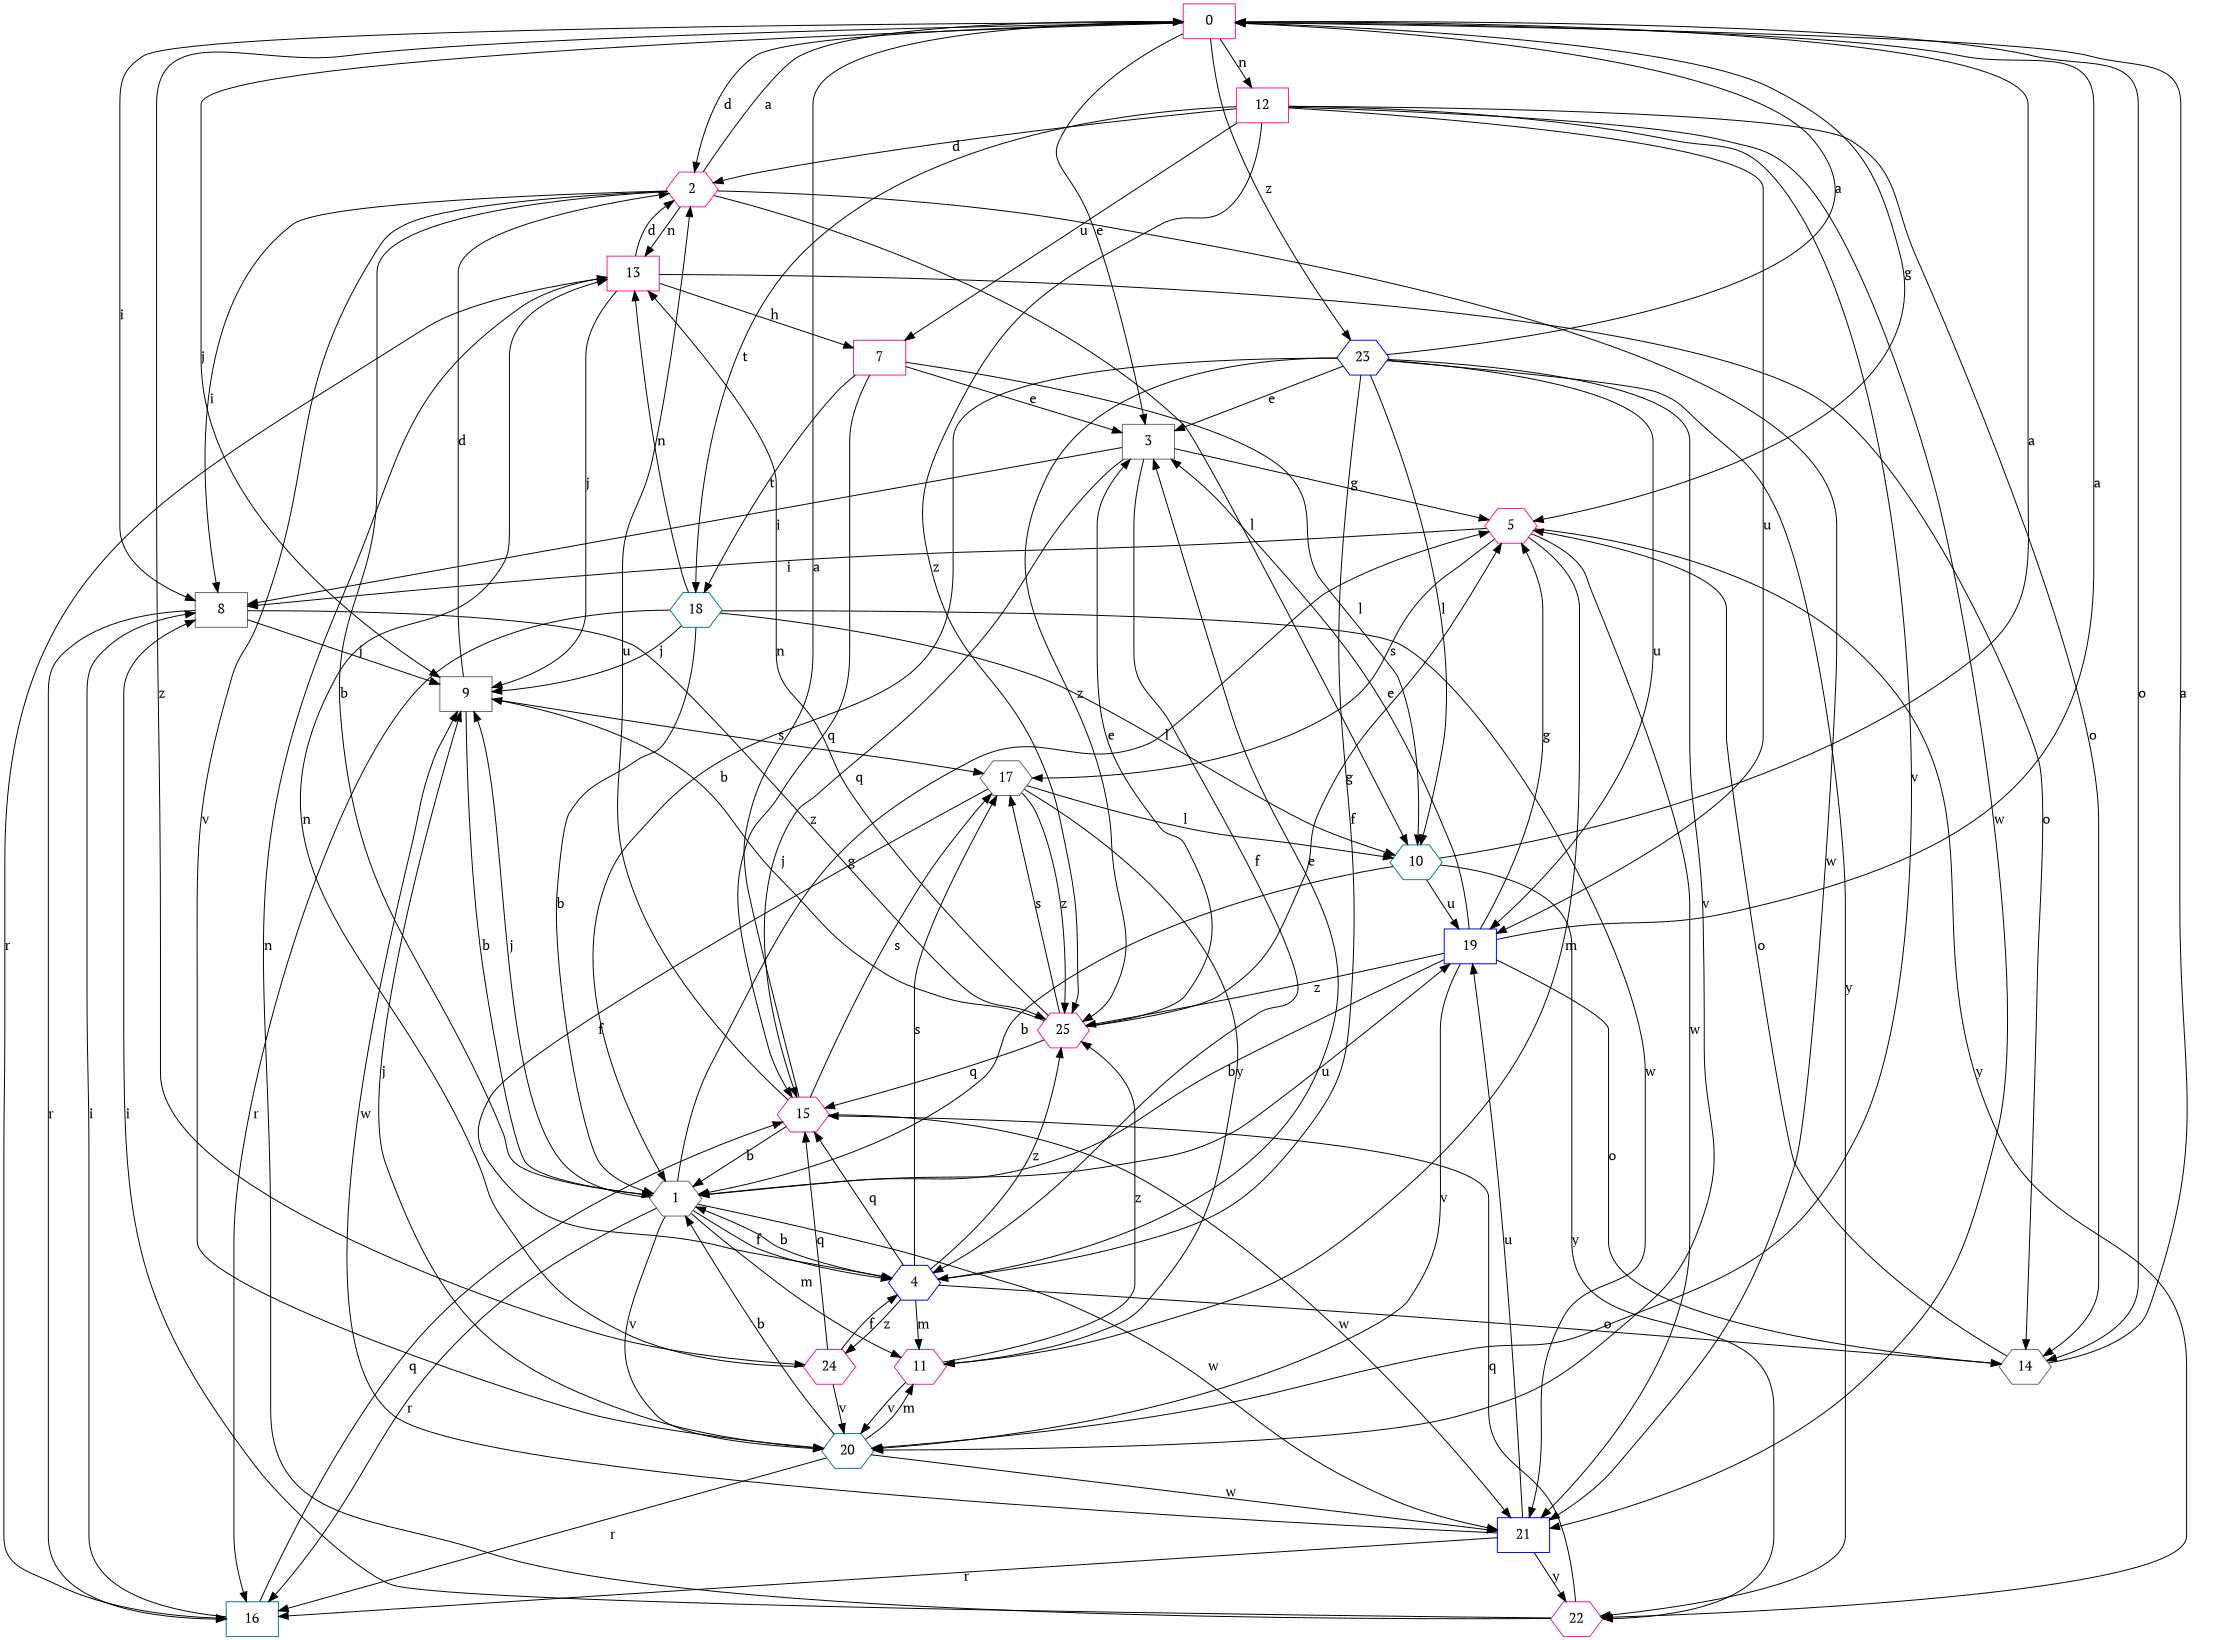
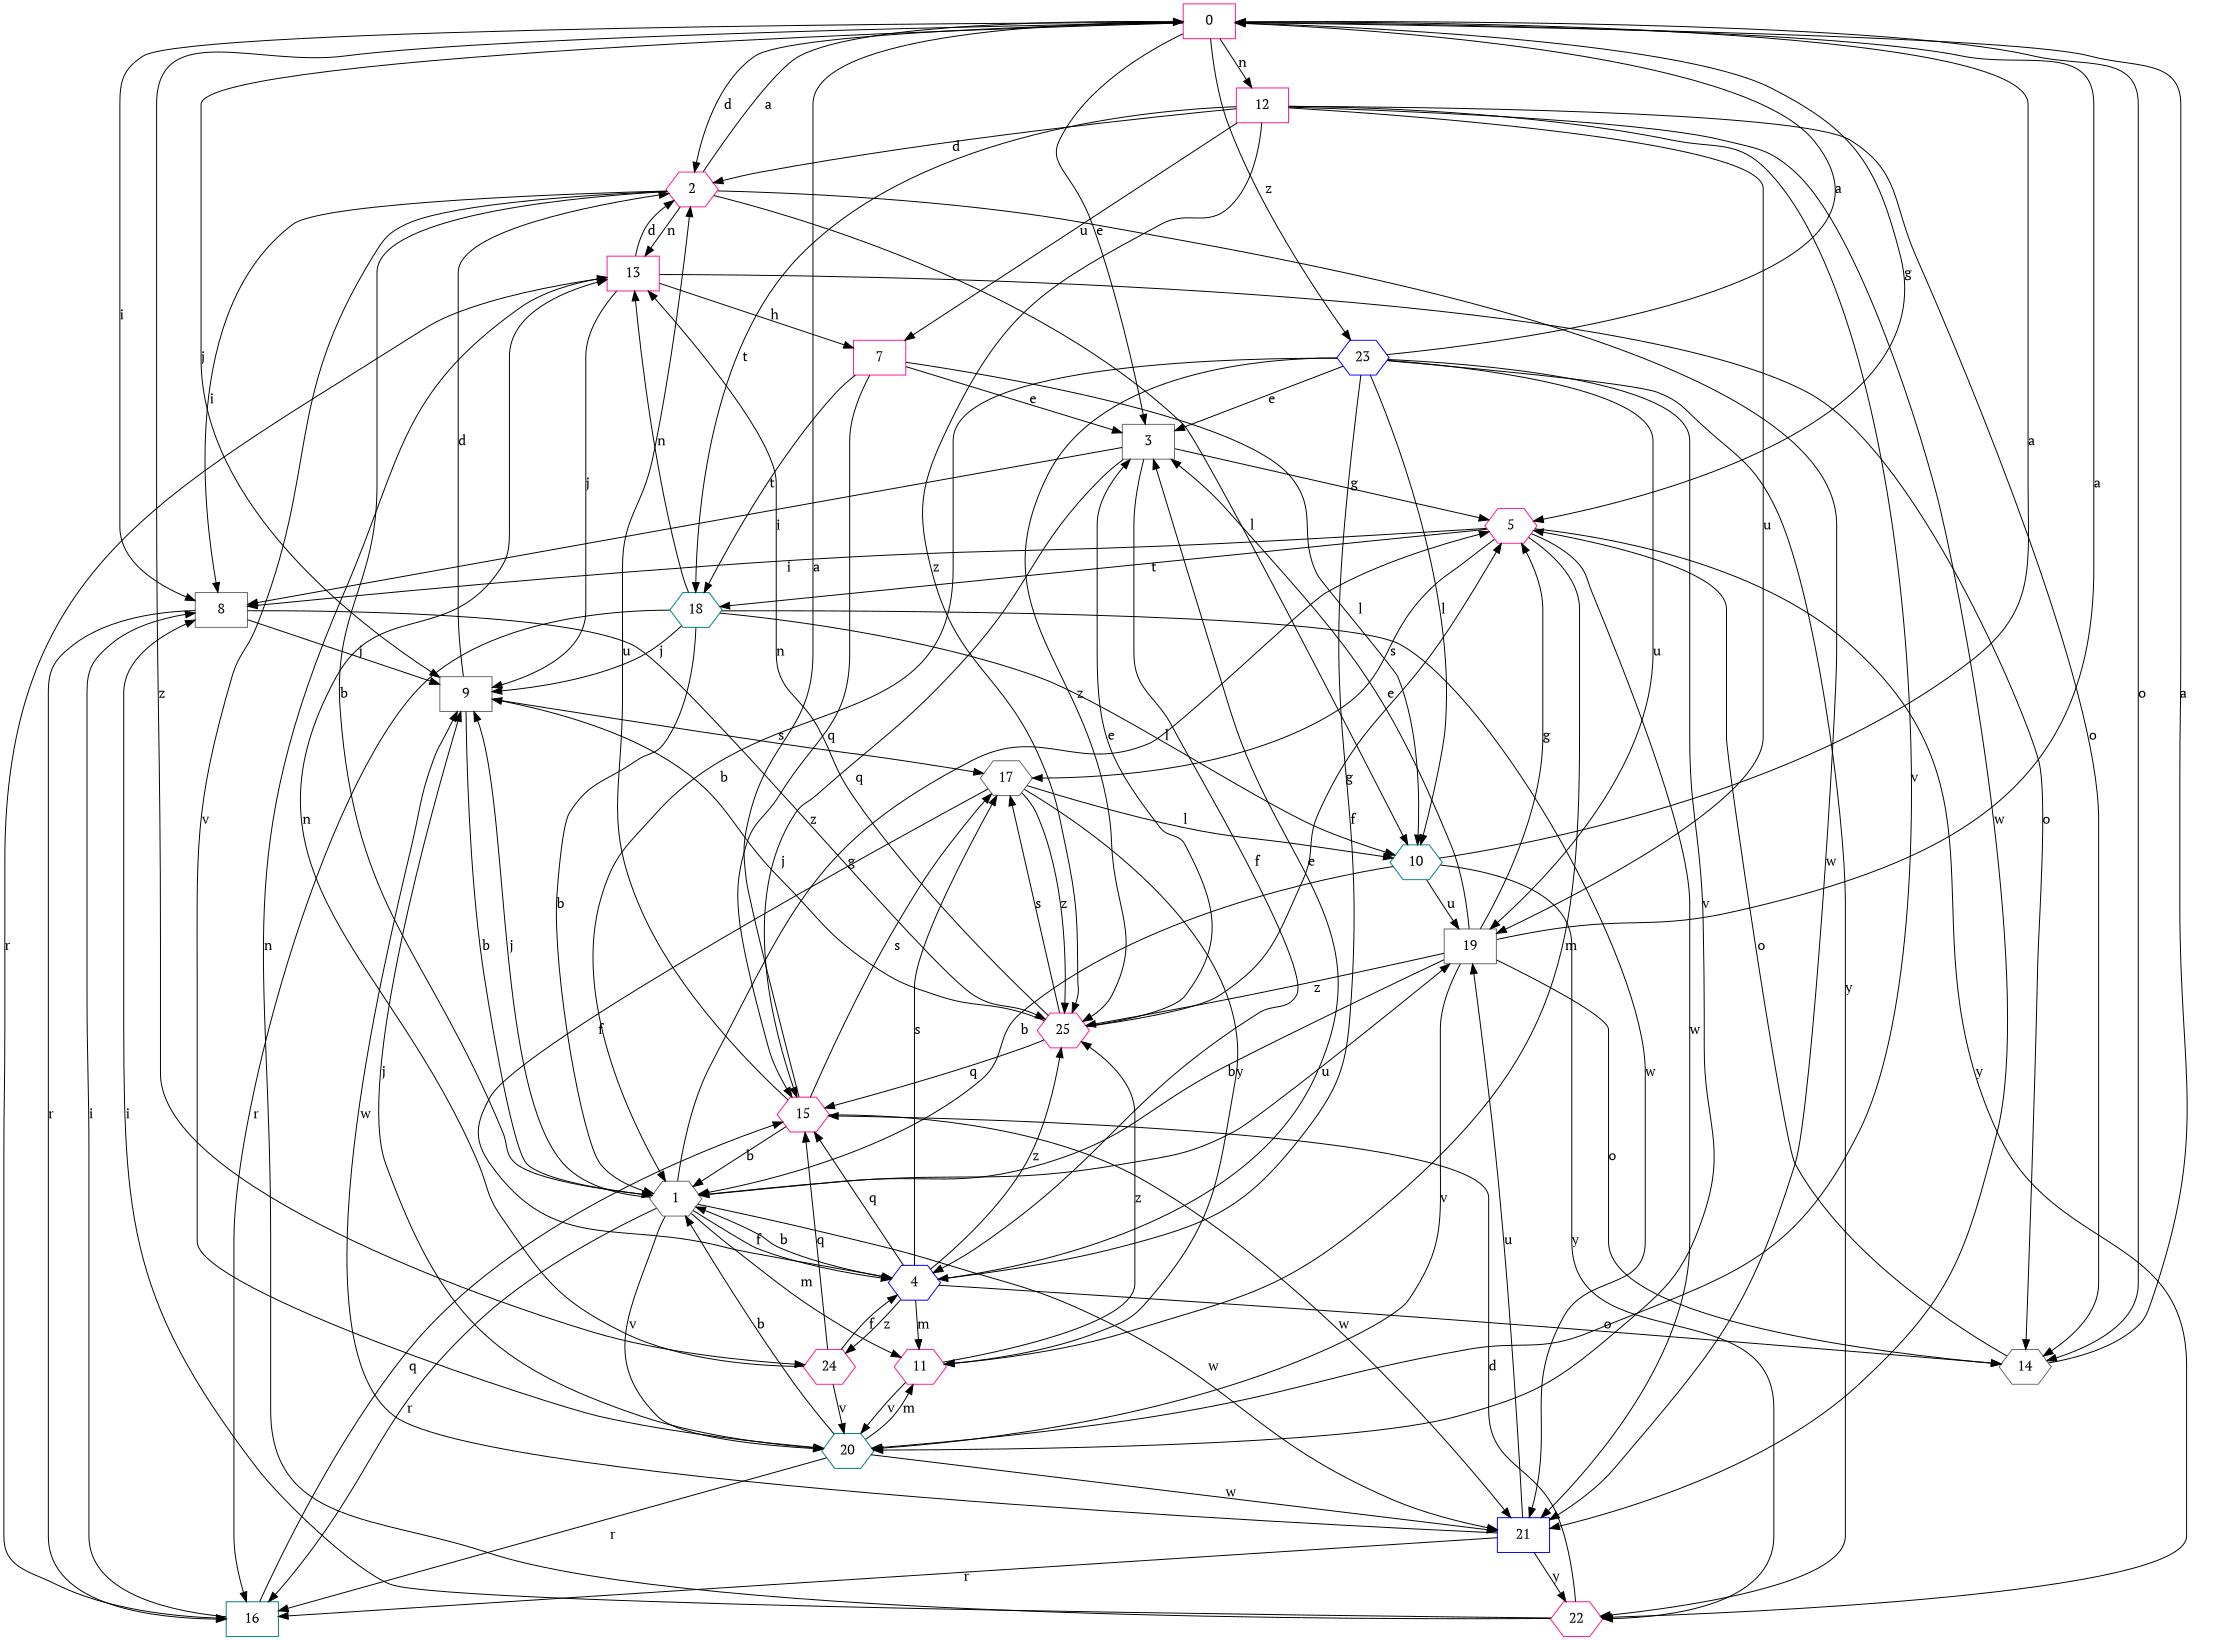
  strict digraph {
    fontname="PT Serif"
    node [color=deeppink fontname="PT Serif" shape=hexagon]
    edge [fontname="PT Serif"]
    0 [shape=box]
    2
    3 [color=gray40 shape=box]
    5
    8 [color=gray40 shape=box]
    9 [color=gray40 shape=box]
    12 [shape=box]
    14 [color=gray40]
    23 [color=blue]
    24
    1 [color=gray40]
    20 [color=teal]
    21 [color=blue shape=box]
    10 [color=teal]
    13 [shape=box]
    4 [color=blue]
    15
    11
    17 [color=gray40]
    18 [color=teal]
    22
    16 [color=teal shape=box]
    25
-   19 [color=blue shape=box]
+   19 [color=gray40 shape=box]
    7 [shape=box]
    0 -> 2 [label=d]
    0 -> 3 [label=e]
    0 -> 5 [label=g]
    0 -> 8 [label=i]
    0 -> 9 [label=j]
    0 -> 12 [label=n]
    0 -> 14 [label=o]
    0 -> 23 [label=z]
    0 -> 24 [label=z]
    2 -> 0 [label=a]
    2 -> 8 [label=i]
    2 -> 1 [label=b]
    2 -> 20 [label=v]
    2 -> 21 [label=w]
    2 -> 10 [label=l]
    2 -> 13 [label=n]
    3 -> 5 [label=g]
    3 -> 8 [label=i]
    3 -> 4 [label=f]
    3 -> 15 [label=q]
    5 -> 8 [label=i]
    5 -> 21 [label=w]
    5 -> 11 [label=m]
    5 -> 17 [label=s]
+   5 -> 18 [label=t]
    5 -> 22 [label=y]
    8 -> 9 [label=j]
    8 -> 16 [label=r]
    8 -> 25 [label=z]
    9 -> 2 [label=d]
    9 -> 1 [label=b]
    9 -> 17 [label=s]
    12 -> 2 [label=d]
    12 -> 14 [label=o]
    12 -> 20 [label=v]
    12 -> 21 [label=w]
    12 -> 18 [label=t]
    12 -> 25 [label=z]
    12 -> 19 [label=u]
    12 -> 7 [label=u]
    14 -> 0 [label=a]
    14 -> 5 [label=o]
    23 -> 0 [label=a]
    23 -> 3 [label=e]
    23 -> 1 [label=b]
    23 -> 20 [label=v]
    23 -> 10 [label=l]
    23 -> 4 [label=f]
    23 -> 22 [label=y]
    23 -> 25 [label=z]
    23 -> 19 [label=u]
    24 -> 20 [label=v]
    24 -> 13 [label=n]
    24 -> 4 [label=f]
    24 -> 15 [label=q]
    1 -> 5 [label=g]
    1 -> 9 [label=j]
    1 -> 20 [label=v]
    1 -> 21 [label=w]
    1 -> 4 [label=f]
    1 -> 11 [label=m]
    1 -> 16 [label=r]
    1 -> 19 [label=u]
    20 -> 9 [label=j]
    20 -> 1 [label=b]
    20 -> 21 [label=w]
    20 -> 11 [label=m]
    20 -> 16 [label=r]
    21 -> 9 [label=w]
    21 -> 22 [label=y]
    21 -> 16 [label=r]
    21 -> 19 [label=u]
    10 -> 0 [label=a]
    10 -> 1 [label=b]
    10 -> 22 [label=y]
    10 -> 19 [label=u]
    13 -> 2 [label=d]
    13 -> 9 [label=j]
    13 -> 14 [label=o]
    13 -> 16 [label=r]
    13 -> 7 [label=h]
    4 -> 3 [label=e]
    4 -> 14 [label=o]
    4 -> 24 [label=z]
    4 -> 1 [label=b]
    4 -> 15 [label=q]
    4 -> 11 [label=m]
    4 -> 17 [label=s]
    4 -> 25 [label=z]
    15 -> 0 [label=a]
    15 -> 2 [label=u]
    15 -> 1 [label=b]
    15 -> 21 [label=w]
    15 -> 17 [label=s]
    11 -> 20 [label=v]
    11 -> 25 [label=z]
    17 -> 10 [label=l]
    17 -> 4 [label=f]
    17 -> 11 [label=y]
    17 -> 25 [label=z]
    18 -> 9 [label=j]
    18 -> 1 [label=b]
    18 -> 21 [label=w]
    18 -> 10 [label=l]
    18 -> 13 [label=n]
    18 -> 16 [label=r]
    22 -> 8 [label=i]
    22 -> 13 [label=n]
-   22 -> 15 [label=q]
+   22 -> 15 [label=d]
    16 -> 8 [label=i]
    16 -> 15 [label=q]
    25 -> 3 [label=e]
    25 -> 5 [label=g]
    25 -> 9 [label=j]
    25 -> 13 [label=n]
    25 -> 15 [label=q]
    25 -> 17 [label=s]
    19 -> 0 [label=a]
    19 -> 3 [label=e]
    19 -> 5 [label=g]
    19 -> 14 [label=o]
    19 -> 1 [label=b]
    19 -> 20 [label=v]
    19 -> 25 [label=z]
    7 -> 3 [label=e]
    7 -> 10 [label=l]
    7 -> 15 [label=q]
    7 -> 18 [label=t]
  }
